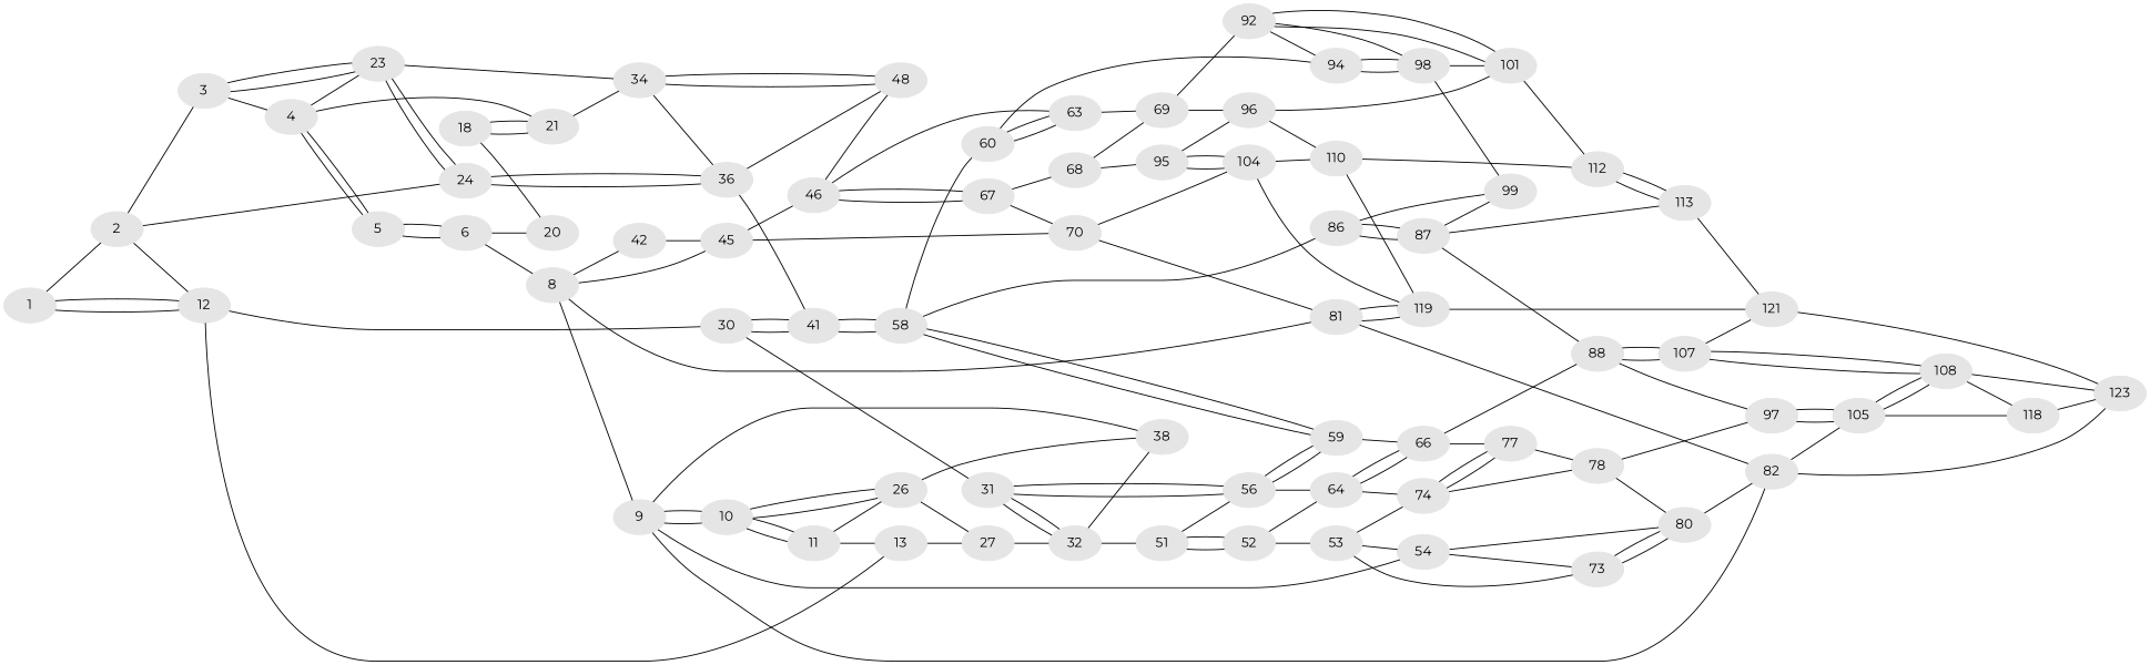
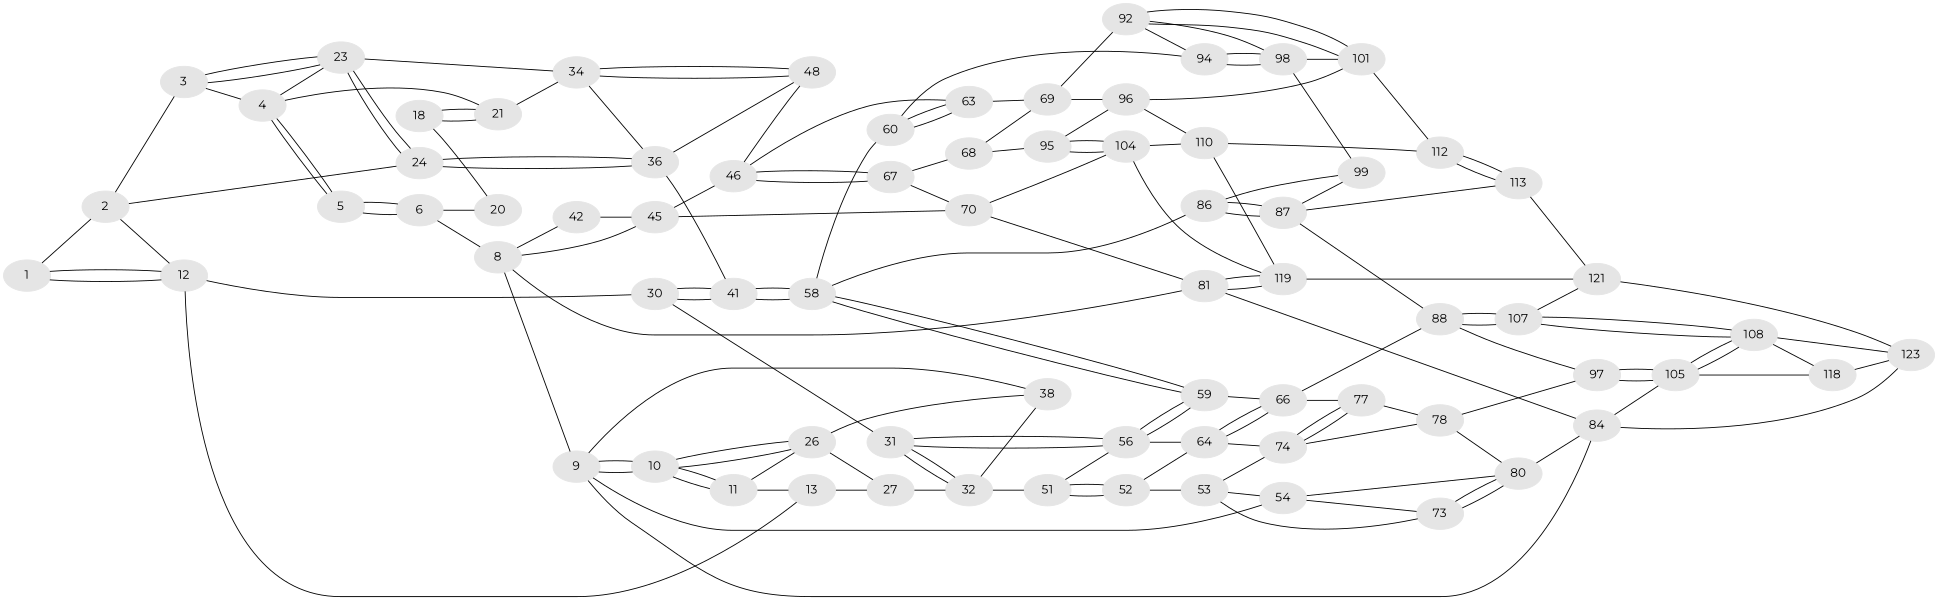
  graph {
    fontname=Montserrat
    rankdir=LR
    node [color=gray90 fontname=Montserrat style=filled]
    edge [fontname=Montserrat]
    2 [super="+16"]
    1
    12 [super="+17"]
    3
    24
    13 [super="+14"]
    30
    4 [super="+22"]
    23 [super="+25"]
    36 [super="+40"]
    5
    21 [super="+33"]
    34 [super="+35"]
    6 [super="+7"]
    8 [super="+43"]
    20 [super="+44"]
    9 [super="+37"]
    42
    45 [super="+49"]
    81
    10
    38
    54 [super="+55"]
-   84 [super="+85" label=82]
+   84 [super="+85"]
    46 [super="+47"]
    70 [super="+82"]
    119 [super="+120"]
    11 [super="+15"]
    26 [super="+28"]
    73
    80 [super="+83"]
    105 [super="+106"]
    123 [super="+124"]
    27 [super="+29"]
    31
    41
    32 [super="+39"]
    18 [super="+19"]
    48 [super="+50"]
    51
    56 [super="+57"]
    58 [super="+62"]
    64 [super="+65"]
    59
    52
    60 [super="+61"]
    86
    63
    67 [super="+71"]
    104 [super="+109"]
    69 [super="+91"]
    68 [super="+90"]
    94
    53 [super="+72"]
    74 [super="+75"]
    66 [super="+76"]
    77
    78 [super="+79"]
    87 [super="+111"]
    99
    88 [super="+89"]
    98 [super="+100"]
    92 [super="+93"]
    96 [super="+103"]
    97
    107 [super="+115"]
    95
    101 [super="+102"]
    110 [super="+116"]
    121 [super="+122"]
    108 [super="+117"]
    118
    113 [super="+114"]
    112
    2 -- 12
    2 -- 3
    2 -- 24
    1 -- 2
    1 -- 12
    1 -- 12
    12 -- 13
    12 -- 30
    3 -- 4
    3 -- 23
    3 -- 23
    24 -- 36
    24 -- 36
    13 -- 27 [weight=2]
    30 -- 31
    30 -- 41
    30 -- 41
    4 -- 23
    4 -- 5
    4 -- 5
    4 -- 21
    23 -- 24
    23 -- 24
    23 -- 34
    36 -- 41
    36 -- 48
    5 -- 6
    5 -- 6
    21 -- 34
    34 -- 36
    34 -- 48
    34 -- 48
    6 -- 8
    6 -- 20 [weight=2]
    8 -- 9
    8 -- 42
    8 -- 45
    8 -- 81
    9 -- 10
    9 -- 10
    9 -- 38
    9 -- 54
    9 -- 84
    42 -- 45
    45 -- 46
    45 -- 70
    81 -- 84
    81 -- 119
    81 -- 119
    10 -- 11
    10 -- 11
    10 -- 26
    10 -- 26
    54 -- 73
    54 -- 80
    84 -- 105
    84 -- 123
    46 -- 48
    46 -- 63
    46 -- 67
    46 -- 67
    70 -- 81
    70 -- 104
    119 -- 121
    11 -- 13
    11 -- 26
    26 -- 38
    26 -- 27
    73 -- 80
    73 -- 80
    80 -- 84
    105 -- 108
    105 -- 108
    105 -- 118
    27 -- 32
    31 -- 32
    31 -- 32
    31 -- 56
    31 -- 56
    41 -- 58
    41 -- 58
    32 -- 38
    32 -- 51
    18 -- 21 [weight=2]
    18 -- 21
    18 -- 20
    51 -- 56
    51 -- 52
    51 -- 52
    56 -- 64
    56 -- 59
    56 -- 59
    58 -- 59
    58 -- 59
    58 -- 60
    58 -- 86
    64 -- 74
    64 -- 66
    64 -- 66
    59 -- 66
    52 -- 64
    52 -- 53
    60 -- 63
    60 -- 63
    60 -- 94
    86 -- 87
    86 -- 87
    86 -- 99
    63 -- 69
    67 -- 70
    67 -- 68 [weight=2]
    104 -- 119
    104 -- 110
    69 -- 92
    69 -- 96
    68 -- 69
    68 -- 95
    94 -- 98
    94 -- 98
    53 -- 54
    53 -- 73
    53 -- 74
    74 -- 77
    74 -- 77
    74 -- 78
    66 -- 77
    66 -- 88
    77 -- 78
    78 -- 80
    78 -- 97
    87 -- 99
    87 -- 88
    87 -- 113
    88 -- 97
    88 -- 107
    88 -- 107
    98 -- 99
    98 -- 101
    92 -- 94
    92 -- 98
    92 -- 101
    92 -- 101
    96 -- 101
    96 -- 110
    97 -- 105
    97 -- 105
    107 -- 121
    107 -- 108
    107 -- 108
    95 -- 104
    95 -- 104
    95 -- 96
    101 -- 112
    110 -- 119
    110 -- 112
    121 -- 123
    108 -- 123
    108 -- 118
    118 -- 123
    113 -- 121
    112 -- 113
    112 -- 113
  }
